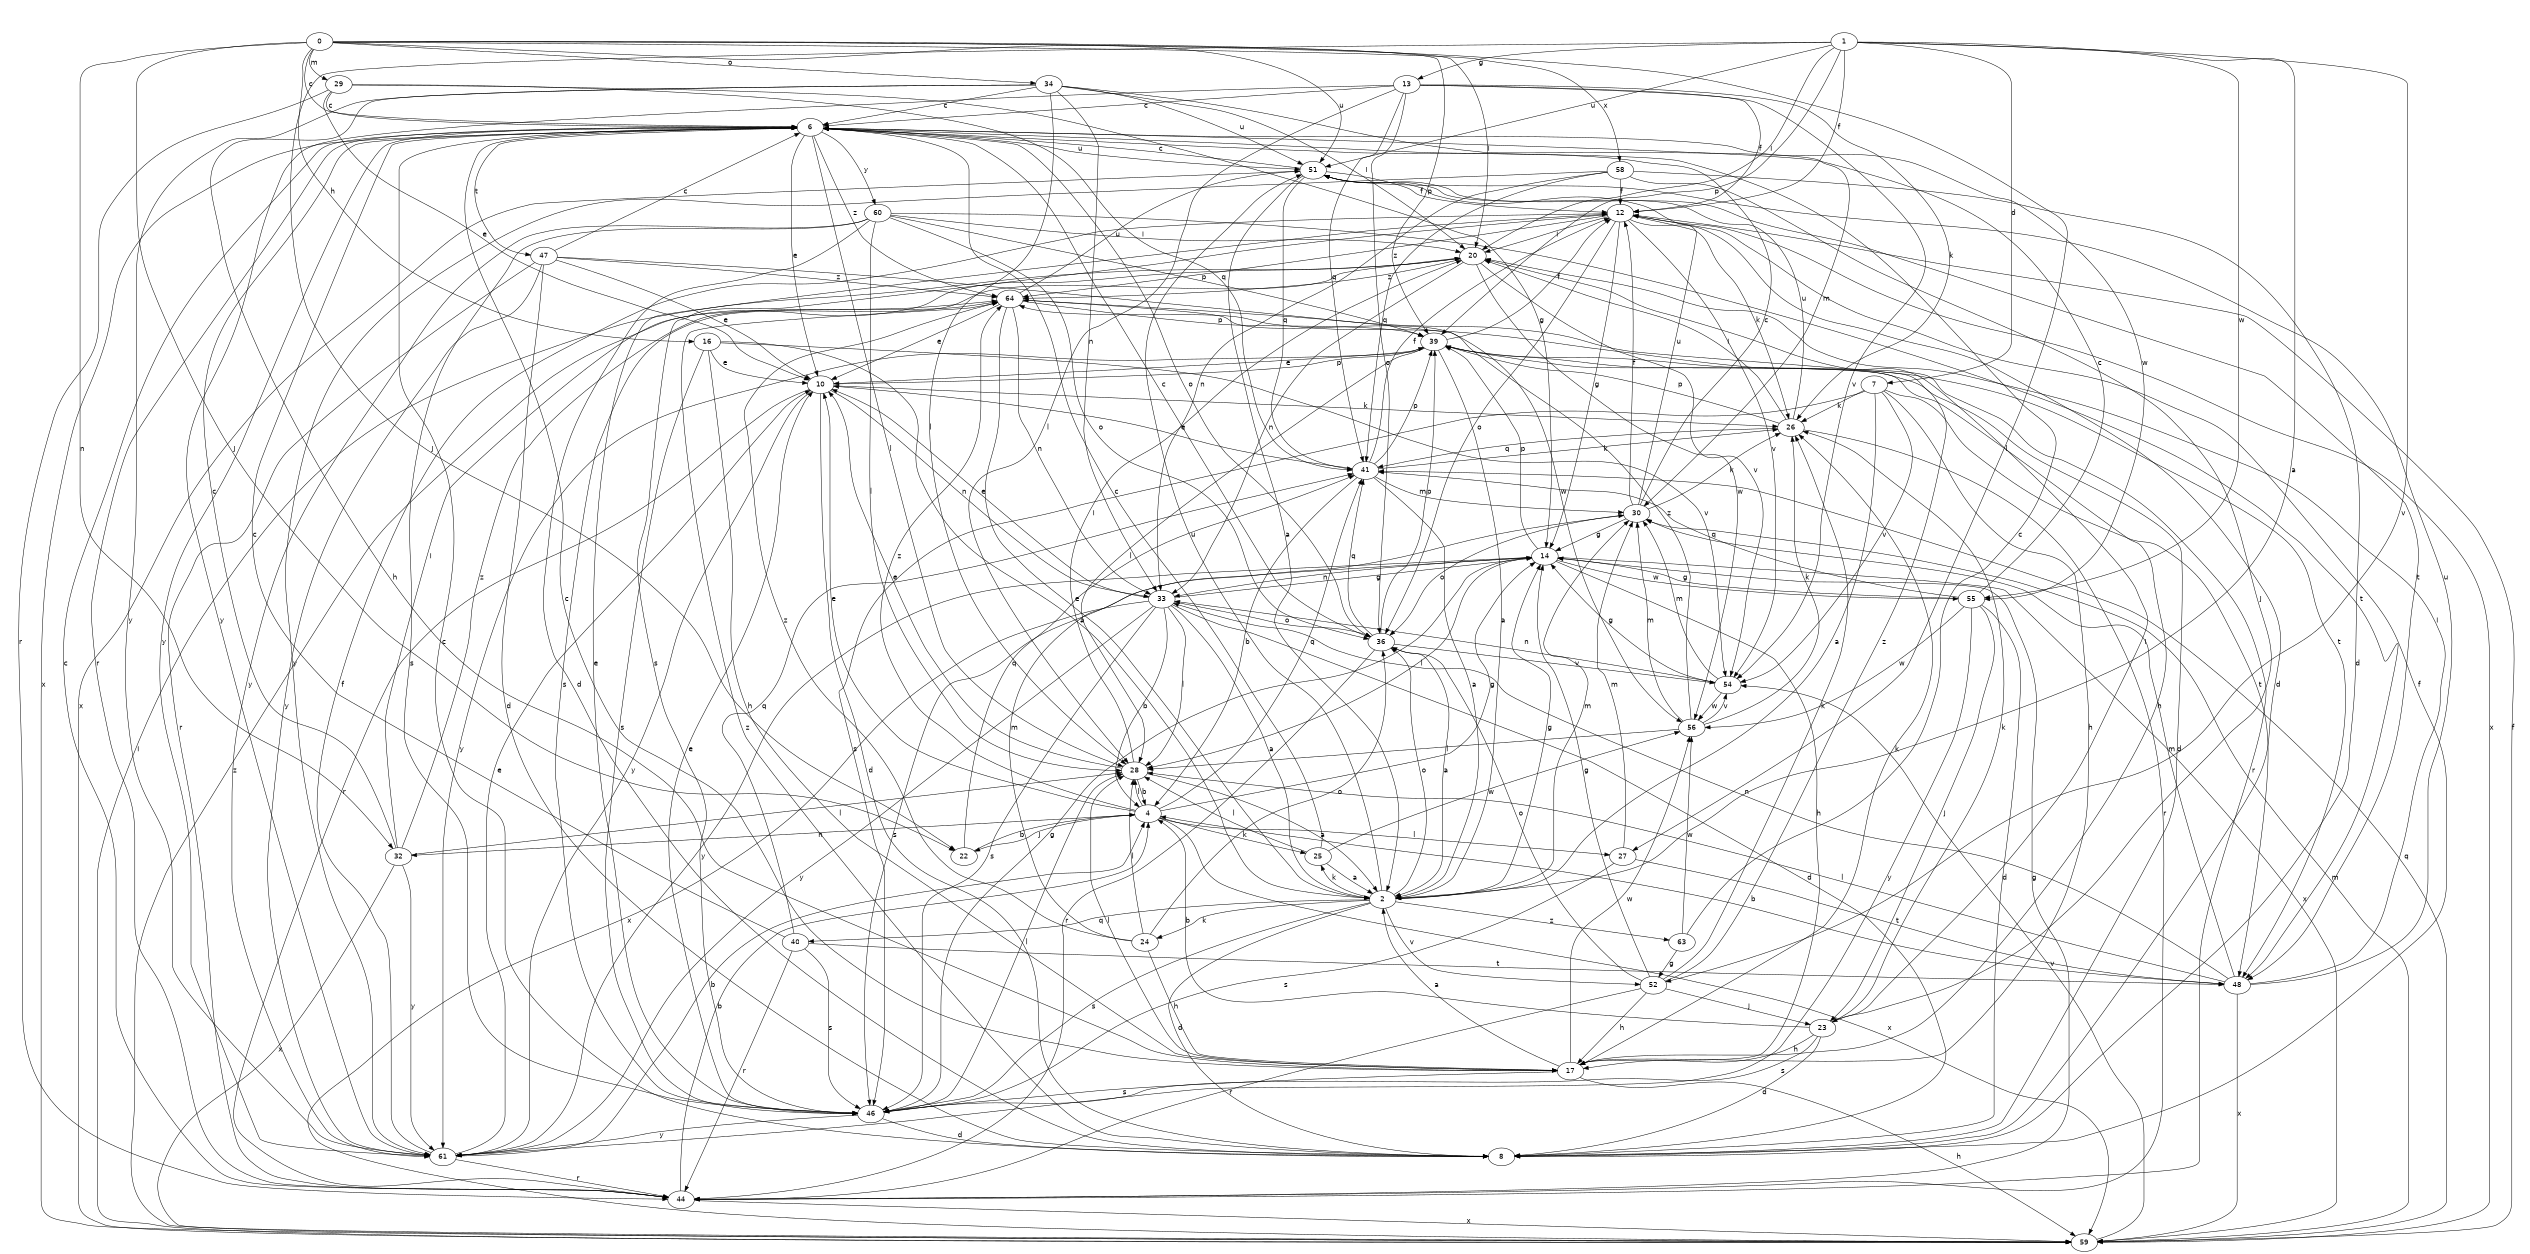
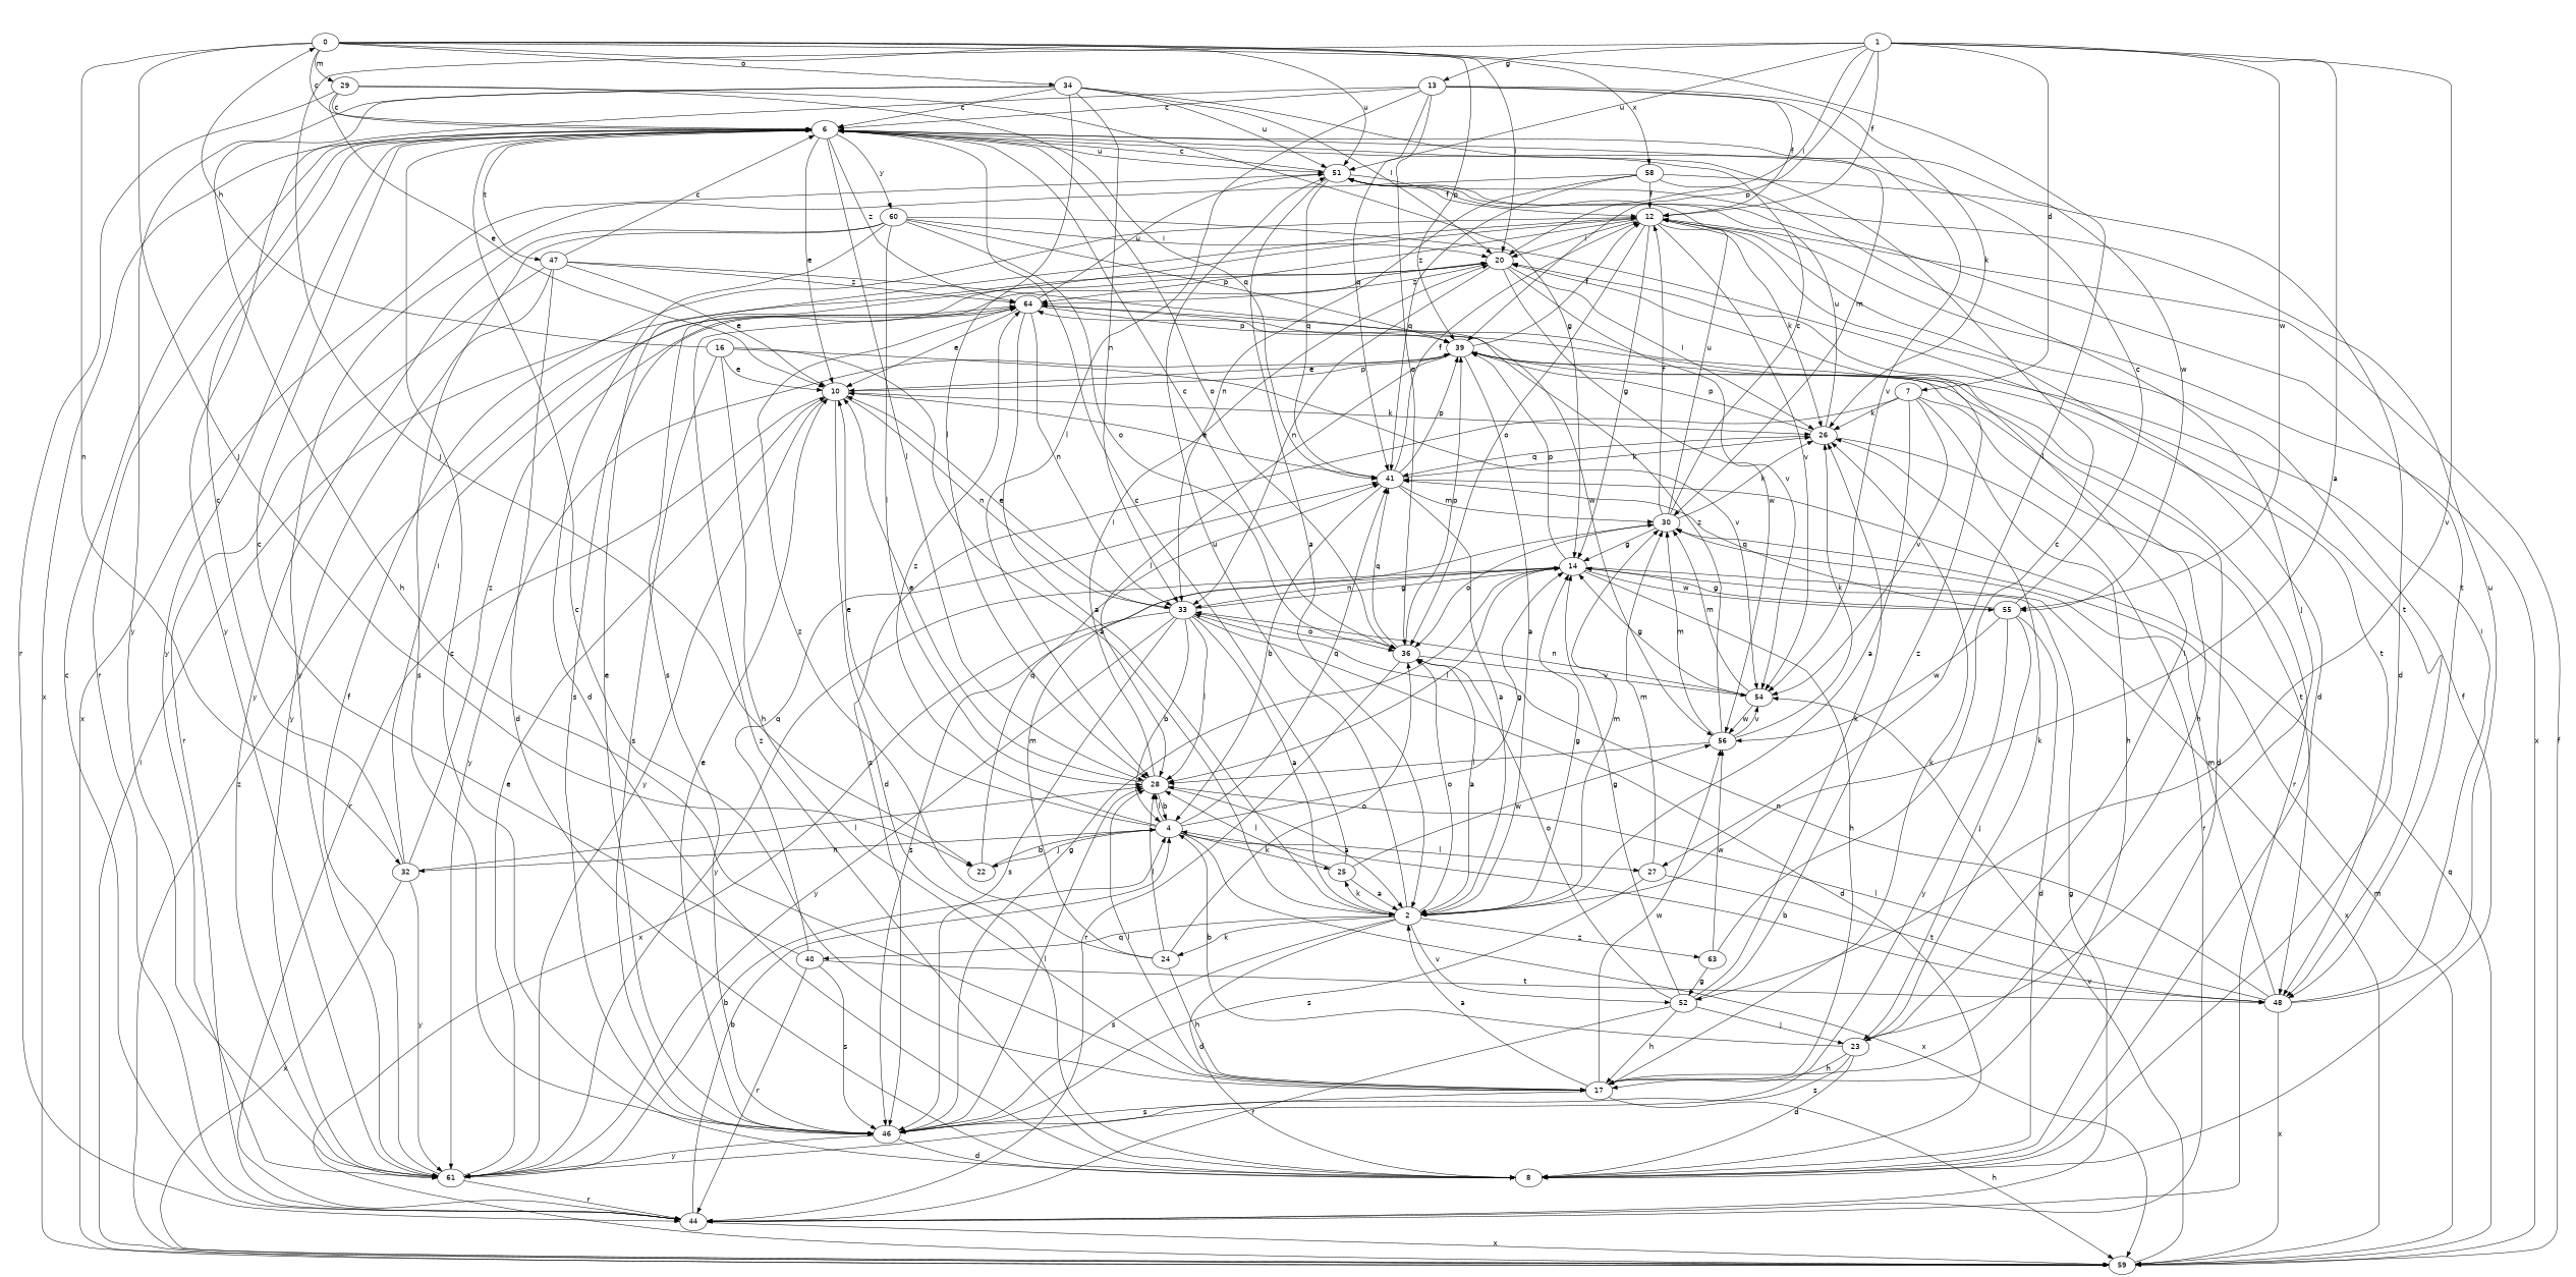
  strict digraph {
    fontname="DejaVu Sans"
    node [fontname="DejaVu Sans"]
    edge [fontname="DejaVu Sans"]
    0
    6
    16
    20
    22
    27
    29
    32
    34
    39
    51
    58
    55
    n14 [label=36]
    10
    28
    59
    64
    44
    47
    60
    61
    2
    46
    17
    54
    33
    56
    4
    41
    30
    48
    14
    12
    8
    23
    1
    7
    13
    52
    24
    25
    40
    63
    26
    0 -> 6 [label=c]
-   0 -> 16 [label=h]
+   16 -> 0 [label=h]
    0 -> 20 [label=i]
    0 -> 22 [label=j]
    0 -> 27 [label=l]
    0 -> 29 [label=m]
    0 -> 32 [label=n]
    0 -> 34 [label=o]
    0 -> 39 [label=p]
    0 -> 51 [label=u]
    0 -> 58 [label=x]
    6 -> 51 [label=u]
    6 -> 55 [label=w]
    6 -> n14 [label=o]
    6 -> 10 [label=e]
    6 -> 28 [label=l]
    6 -> 59 [label=x]
    6 -> 64 [label=z]
    6 -> 44 [label=r]
    6 -> 47 [label=t]
    6 -> 60 [label=y]
    6 -> 61 [label=y]
    16 -> 10 [label=e]
    16 -> 2 [label=a]
    16 -> 46 [label=s]
    16 -> 17 [label=h]
    16 -> 54 [label=v]
    20 -> 64 [label=z]
    20 -> 46 [label=s]
    20 -> 54 [label=v]
    20 -> 33 [label=n]
    20 -> 56 [label=w]
    22 -> 4 [label=b]
    22 -> 41 [label=q]
    27 -> 46 [label=s]
    27 -> 30 [label=m]
    27 -> 48 [label=t]
    29 -> 6 [label=c]
    29 -> 10 [label=e]
    29 -> 44 [label=r]
    29 -> 41 [label=q]
    29 -> 14 [label=g]
    32 -> 6 [label=c]
    32 -> 20 [label=i]
    32 -> 28 [label=l]
    32 -> 59 [label=x]
    32 -> 64 [label=z]
    32 -> 61 [label=y]
    34 -> 6 [label=c]
    34 -> 20 [label=i]
    34 -> 51 [label=u]
    34 -> 28 [label=l]
    34 -> 61 [label=y]
    34 -> 17 [label=h]
    34 -> 33 [label=n]
    34 -> 30 [label=m]
    39 -> 10 [label=e]
    39 -> 28 [label=l]
    39 -> 44 [label=r]
    39 -> 61 [label=y]
    39 -> 2 [label=a]
    39 -> 17 [label=h]
    39 -> 12 [label=f]
    39 -> 8 [label=d]
    51 -> 6 [label=c]
    51 -> 59 [label=x]
    51 -> 2 [label=a]
    51 -> 41 [label=q]
    51 -> 48 [label=t]
    51 -> 12 [label=f]
    58 -> 61 [label=y]
    58 -> 33 [label=n]
    58 -> 41 [label=q]
    58 -> 12 [label=f]
    58 -> 8 [label=d]
    58 -> 23 [label=j]
    55 -> 6 [label=c]
    55 -> 61 [label=y]
    55 -> 56 [label=w]
    55 -> 41 [label=q]
    55 -> 14 [label=g]
    55 -> 8 [label=d]
    55 -> 23 [label=j]
    n14 -> 6 [label=c]
    n14 -> 39 [label=p]
    n14 -> 44 [label=r]
    n14 -> 2 [label=a]
    n14 -> 54 [label=v]
    n14 -> 41 [label=q]
    10 -> 39 [label=p]
    10 -> 44 [label=r]
    10 -> 61 [label=y]
    10 -> 33 [label=n]
    10 -> 8 [label=d]
    10 -> 26 [label=k]
    28 -> 20 [label=i]
    28 -> 10 [label=e]
    28 -> 2 [label=a]
    28 -> 4 [label=b]
    59 -> 20 [label=i]
    59 -> 64 [label=z]
    59 -> 54 [label=v]
    59 -> 41 [label=q]
    59 -> 30 [label=m]
    59 -> 12 [label=f]
    64 -> 39 [label=p]
    64 -> 51 [label=u]
    64 -> 10 [label=e]
-   64 -> 2 [label=e]
+   64 -> 2 [label=a]
    64 -> 33 [label=n]
    64 -> 48 [label=t]
    44 -> 6 [label=c]
    44 -> 59 [label=x]
    44 -> 4 [label=b]
    44 -> 14 [label=g]
    47 -> 6 [label=c]
    47 -> 10 [label=e]
    47 -> 64 [label=z]
    47 -> 44 [label=r]
    47 -> 61 [label=y]
    47 -> 56 [label=w]
    47 -> 8 [label=d]
    60 -> 20 [label=i]
    60 -> 39 [label=p]
    60 -> n14 [label=o]
    60 -> 28 [label=l]
    60 -> 61 [label=y]
    60 -> 46 [label=s]
    60 -> 48 [label=t]
    60 -> 8 [label=d]
    61 -> 10 [label=e]
    61 -> 44 [label=r]
    61 -> 4 [label=b]
    61 -> 12 [label=f]
    2 -> 51 [label=u]
    2 -> n14 [label=o]
    2 -> 46 [label=s]
    2 -> 30 [label=m]
    2 -> 14 [label=g]
    2 -> 8 [label=d]
    2 -> 52 [label=v]
    2 -> 24 [label=k]
    2 -> 25 [label=k]
    2 -> 40 [label=q]
    2 -> 63 [label=z]
    46 -> 10 [label=e]
    46 -> 28 [label=l]
    46 -> 61 [label=y]
    46 -> 14 [label=g]
    46 -> 12 [label=e]
    46 -> 8 [label=d]
    17 -> 6 [label=c]
    17 -> 28 [label=l]
    17 -> 59 [label=h]
    17 -> 2 [label=a]
    17 -> 46 [label=s]
    17 -> 56 [label=w]
    17 -> 26 [label=k]
    54 -> 33 [label=n]
    54 -> 56 [label=w]
    54 -> 30 [label=m]
    54 -> 14 [label=g]
    33 -> n14 [label=o]
    33 -> 10 [label=e]
    33 -> 28 [label=l]
    33 -> 59 [label=x]
    33 -> 61 [label=y]
    33 -> 2 [label=a]
    33 -> 46 [label=s]
    33 -> 4 [label=b]
    33 -> 14 [label=g]
    33 -> 8 [label=d]
    56 -> 28 [label=l]
    56 -> 64 [label=z]
    56 -> 54 [label=v]
    56 -> 30 [label=m]
    56 -> 26 [label=k]
    4 -> 22 [label=j]
    4 -> 27 [label=l]
    4 -> 32 [label=n]
    4 -> 10 [label=e]
    4 -> 28 [label=l]
    4 -> 59 [label=x]
    4 -> 64 [label=z]
    4 -> 41 [label=q]
    4 -> 14 [label=g]
    4 -> 25 [label=k]
    41 -> 39 [label=p]
    41 -> 10 [label=e]
    41 -> 2 [label=a]
    41 -> 4 [label=b]
    41 -> 30 [label=m]
    41 -> 12 [label=f]
    41 -> 26 [label=k]
    30 -> 6 [label=c]
    30 -> 51 [label=u]
    30 -> n14 [label=o]
    30 -> 14 [label=g]
    30 -> 12 [label=f]
    30 -> 26 [label=k]
    48 -> 20 [label=i]
    48 -> 51 [label=u]
    48 -> 28 [label=l]
    48 -> 59 [label=x]
    48 -> 33 [label=n]
    48 -> 4 [label=b]
    48 -> 30 [label=m]
    14 -> 39 [label=p]
    14 -> 55 [label=w]
    14 -> 28 [label=l]
    14 -> 59 [label=x]
    14 -> 61 [label=y]
    14 -> 46 [label=s]
    14 -> 17 [label=h]
    14 -> 33 [label=n]
    12 -> 20 [label=i]
    12 -> n14 [label=o]
    12 -> 59 [label=x]
    12 -> 64 [label=z]
    12 -> 46 [label=s]
    12 -> 54 [label=v]
    12 -> 14 [label=g]
    12 -> 8 [label=d]
    12 -> 26 [label=k]
    8 -> 6 [label=c]
    8 -> 64 [label=z]
    8 -> 12 [label=f]
    23 -> 20 [label=i]
    23 -> 46 [label=s]
    23 -> 17 [label=h]
    23 -> 4 [label=b]
    23 -> 8 [label=d]
    23 -> 26 [label=k]
    1 -> 20 [label=i]
    1 -> 22 [label=j]
    1 -> 39 [label=p]
    1 -> 51 [label=u]
    1 -> 55 [label=w]
    1 -> 2 [label=a]
    1 -> 12 [label=f]
    1 -> 7 [label=d]
    1 -> 13 [label=g]
    1 -> 52 [label=v]
    7 -> 2 [label=a]
    7 -> 46 [label=s]
    7 -> 17 [label=h]
    7 -> 54 [label=v]
    7 -> 48 [label=t]
    7 -> 26 [label=k]
    13 -> 6 [label=c]
    13 -> n14 [label=o]
    13 -> 28 [label=l]
    13 -> 61 [label=y]
    13 -> 54 [label=v]
    13 -> 41 [label=q]
    13 -> 12 [label=f]
    13 -> 26 [label=k]
    52 -> n14 [label=o]
    52 -> 64 [label=z]
    52 -> 44 [label=r]
    52 -> 17 [label=h]
    52 -> 14 [label=g]
    52 -> 23 [label=j]
    52 -> 26 [label=k]
    24 -> n14 [label=o]
    24 -> 28 [label=l]
    24 -> 64 [label=z]
    24 -> 17 [label=h]
    24 -> 30 [label=m]
    25 -> 6 [label=c]
    25 -> 28 [label=l]
    25 -> 2 [label=a]
    25 -> 56 [label=w]
    40 -> 6 [label=c]
    40 -> 44 [label=r]
    40 -> 46 [label=s]
    40 -> 41 [label=q]
    40 -> 48 [label=t]
    63 -> 6 [label=c]
    63 -> 56 [label=w]
    63 -> 52 [label=g]
-   26 -> 20 [label=i]
+   20 -> 26 [label=i]
    26 -> 39 [label=p]
    26 -> 51 [label=u]
    26 -> 44 [label=r]
    26 -> 41 [label=q]
  }
